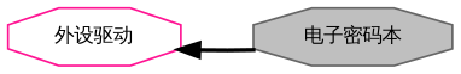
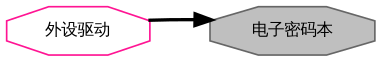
  digraph {
    rankdir=LR
    fontname=Oswald
    node [fontname=Oswald fontsize=10 shape=octagon style=filled]
    n1 [color=deeppink fillcolor=white height=0.2 label="外设驱动" width=0.4]
    n2 [color=gray40 fillcolor=grey75 fontcolor=black height=0.2 label="电子密码本" width=0.4]
-   n1 -> n2 [dir=back fontname=Oswald fontsize=10 labelfontname="黑体" labelfontsize=10 shape=plaintext style=bold]
+   n2 -> n1 [dir=back fontname=Oswald fontsize=10 labelfontname="黑体" labelfontsize=10 shape=plaintext style=bold]
  }
